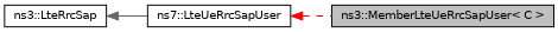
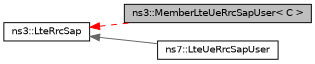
  digraph {
    rankdir=LR
    node [color=black fillcolor=white fontname=Helvetica fontsize=10 shape=record style=filled]
    edge [dir=back fontname=Helvetica fontsize=10 labelfontname=Helvetica labelfontsize=10]
    n1 [fillcolor=grey75 fontcolor=black height=0.2 label="ns3::MemberLteUeRrcSapUser\< C \>" width=0.4]
    n2 [height=0.2 label="ns7::LteUeRrcSapUser" width=0.4]
    n3 [height=0.2 label="ns3::LteRrcSap" width=0.4]
-   n2 -> n1 [color=red style=dashed]
+   n3 -> n1 [color=red style=dashed]
    n3 -> n2 [color=gray40 style=solid]
  }
